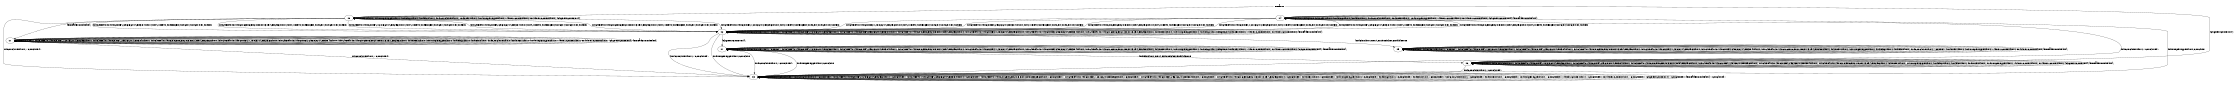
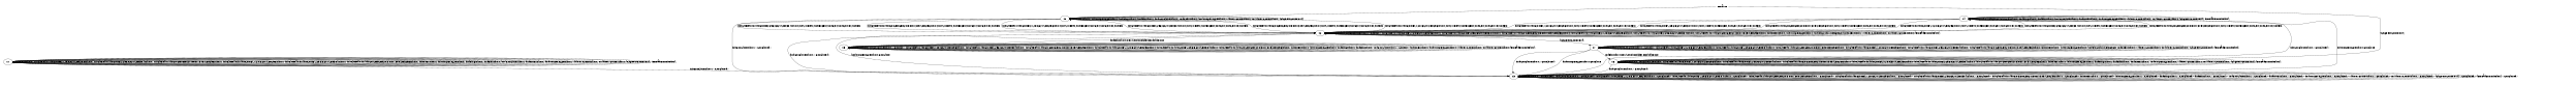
  digraph {
    n1 [label=s0]
    n2 [label=s1]
    n3 [label=s2]
    n4 [label=s3]
    n5 [label=s5]
    n6 [label=s7]
    n7 [label=s4]
    n8 [label=s6]
    __start0 [shape=none]
    n1 -> n1 [label="initNoFr_short/ "]
    n1 -> n1 [label="initUnxpFrType_short/ "]
    n1 -> n1 [label="hndPing_short/ "]
    n1 -> n1 [label="hndFin_short/ "]
    n1 -> n1 [label="hndConClose_short/ "]
    n1 -> n1 [label="hndNoFr_short/ "]
    n1 -> n1 [label="hndUnxpFrType_short/ "]
    n1 -> n1 [label="VldNewConID_short/ "]
    n1 -> n1 [label="InvldNewConID_short/ "]
    n1 -> n1 [label="[ChgDestConID-Ori]/ "]
-   n1 -> n2 [label="[RmPadFrmInitPkts]/ "]
    n1 -> n3 [label="initCltHello-vldACK:AES-128-GCM-SHA256_short/initSvrHello,hndEncExt,hndCert,hndCertVer,hndFin "]
    n1 -> n3 [label="initCltHello-vldACK:AES-256-GCM-SHA384_short/initSvrHello,hndEncExt,hndCert,hndCertVer,hndFin "]
    n1 -> n3 [label="initCltHello-vldACK:CHACHA20-POLY1305-SHA256_short/initSvrHello,hndEncExt,hndCert,hndCertVer,hndFin "]
    n1 -> n3 [label="initCltHello-invldACK:AES-128-GCM-SHA256_short/initSvrHello,hndEncExt,hndCert,hndCertVer,hndFin "]
    n1 -> n3 [label="initCltHello-invldACK:AES-256-GCM-SHA384_short/initSvrHello,hndEncExt,hndCert,hndCertVer,hndFin "]
    n1 -> n3 [label="initCltHello-invldACK:CHACHA20-POLY1305-SHA256_short/initSvrHello,hndEncExt,hndCert,hndCertVer,hndFin "]
    n1 -> n4 [label="initConClose_short/<ConClosed> "]
    n2 -> n2 [label="initPing_short/ "]
    n2 -> n2 [label="initCltHello-vldACK:AES-128-GCM-SHA256_short/ "]
    n2 -> n2 [label="initCltHello-vldACK:AES-256-GCM-SHA384_short/ "]
    n2 -> n2 [label="initCltHello-vldACK:CHACHA20-POLY1305-SHA256_short/ "]
    n2 -> n2 [label="initCltHello-invldACK:AES-128-GCM-SHA256_short/ "]
    n2 -> n2 [label="initCltHello-invldACK:AES-256-GCM-SHA384_short/ "]
    n2 -> n2 [label="initCltHello-invldACK:CHACHA20-POLY1305-SHA256_short/ "]
    n2 -> n2 [label="initNoFr_short/ "]
    n2 -> n2 [label="initUnxpFrType_short/ "]
    n2 -> n2 [label="hndPing_short/ "]
    n2 -> n2 [label="hndFin_short/ "]
    n2 -> n2 [label="hndConClose_short/ "]
    n2 -> n2 [label="hndNoFr_short/ "]
    n2 -> n2 [label="hndUnxpFrType_short/ "]
    n2 -> n2 [label="VldNewConID_short/ "]
    n2 -> n2 [label="InvldNewConID_short/ "]
    n2 -> n2 [label="[ChgDestConID-Ori]/ "]
    n2 -> n2 [label="[RmPadFrmInitPkts]/ "]
    n2 -> n4 [label="initConClose_short/<ConClosed> "]
    n3 -> n3 [label="initPing_short/ "]
    n3 -> n3 [label="initConClose_short/<ConAct> "]
    n3 -> n3 [label="initCltHello-vldACK:AES-128-GCM-SHA256_short/ "]
    n3 -> n3 [label="initCltHello-vldACK:AES-256-GCM-SHA384_short/ "]
    n3 -> n3 [label="initCltHello-vldACK:CHACHA20-POLY1305-SHA256_short/ "]
    n3 -> n3 [label="initCltHello-invldACK:AES-128-GCM-SHA256_short/ "]
    n3 -> n3 [label="initCltHello-invldACK:AES-256-GCM-SHA384_short/ "]
    n3 -> n3 [label="initCltHello-invldACK:CHACHA20-POLY1305-SHA256_short/ "]
    n3 -> n3 [label="initNoFr_short/ "]
    n3 -> n3 [label="initUnxpFrType_short/ "]
    n3 -> n3 [label="hndPing_short/PingACK "]
    n3 -> n3 [label="hndNoFr_short/ "]
    n3 -> n3 [label="VldNewConID_short/ "]
    n3 -> n3 [label="InvldNewConID_short/ "]
    n3 -> n3 [label="[RmPadFrmInitPkts]/ "]
    n3 -> n4 [label="hndConClose_short/<ConClosed> "]
    n3 -> n4 [label="hndUnxpFrType_short/ConClose "]
    n3 -> n5 [label="hndFin_short/NewSessionTicket,HndshkDone "]
    n3 -> n6 [label="[ChgDestConID-Ori]/ "]
    n4 -> n4 [label="initPing_short/<ConClosed> "]
    n4 -> n4 [label="initConClose_short/<ConClosed> "]
    n4 -> n4 [label="initCltHello-vldACK:AES-128-GCM-SHA256_short/<ConClosed> "]
    n4 -> n4 [label="initCltHello-vldACK:AES-256-GCM-SHA384_short/<ConClosed> "]
    n4 -> n4 [label="initCltHello-vldACK:CHACHA20-POLY1305-SHA256_short/<ConClosed> "]
    n4 -> n4 [label="initCltHello-invldACK:AES-128-GCM-SHA256_short/<ConClosed> "]
    n4 -> n4 [label="initCltHello-invldACK:AES-256-GCM-SHA384_short/<ConClosed> "]
    n4 -> n4 [label="initCltHello-invldACK:CHACHA20-POLY1305-SHA256_short/<ConClosed> "]
    n4 -> n4 [label="initNoFr_short/<ConClosed> "]
    n4 -> n4 [label="initUnxpFrType_short/<ConClosed> "]
    n4 -> n4 [label="hndPing_short/<ConClosed> "]
    n4 -> n4 [label="hndFin_short/<ConClosed> "]
    n4 -> n4 [label="hndConClose_short/<ConClosed> "]
    n4 -> n4 [label="hndNoFr_short/<ConClosed> "]
    n4 -> n4 [label="hndUnxpFrType_short/<ConClosed> "]
    n4 -> n4 [label="VldNewConID_short/<ConClosed> "]
    n4 -> n4 [label="InvldNewConID_short/<ConClosed> "]
    n4 -> n4 [label="[ChgDestConID-Ori]/<ConClosed> "]
    n4 -> n4 [label="[RmPadFrmInitPkts]/<ConClosed> "]
    n5 -> n5 [label="initPing_short/ "]
    n5 -> n5 [label="initConClose_short/<ConAct> "]
    n5 -> n5 [label="initCltHello-vldACK:AES-128-GCM-SHA256_short/ "]
    n5 -> n5 [label="initCltHello-vldACK:AES-256-GCM-SHA384_short/ "]
    n5 -> n5 [label="initCltHello-vldACK:CHACHA20-POLY1305-SHA256_short/ "]
    n5 -> n5 [label="initCltHello-invldACK:AES-128-GCM-SHA256_short/ "]
    n5 -> n5 [label="initCltHello-invldACK:AES-256-GCM-SHA384_short/ "]
    n5 -> n5 [label="initCltHello-invldACK:CHACHA20-POLY1305-SHA256_short/ "]
    n5 -> n5 [label="initNoFr_short/ "]
    n5 -> n5 [label="initUnxpFrType_short/ "]
    n5 -> n5 [label="hndPing_short/ "]
    n5 -> n5 [label="hndFin_short/ "]
    n5 -> n5 [label="hndConClose_short/<ConAct> "]
    n5 -> n5 [label="hndNoFr_short/ "]
    n5 -> n5 [label="hndUnxpFrType_short/ "]
    n5 -> n5 [label="VldNewConID_short/ "]
    n5 -> n5 [label="InvldNewConID_short/ "]
    n5 -> n5 [label="[RmPadFrmInitPkts]/ "]
    n6 -> n4 [label="hndConClose_short/<ConClosed> "]
    n6 -> n4 [label="hndUnxpFrType_short/ConClose "]
    n6 -> n6 [label="initPing_short/ "]
    n6 -> n6 [label="initConClose_short/<ConAct> "]
    n6 -> n6 [label="initCltHello-vldACK:AES-128-GCM-SHA256_short/ "]
    n6 -> n6 [label="initCltHello-vldACK:AES-256-GCM-SHA384_short/ "]
    n6 -> n6 [label="initCltHello-vldACK:CHACHA20-POLY1305-SHA256_short/ "]
    n6 -> n6 [label="initCltHello-invldACK:AES-128-GCM-SHA256_short/ "]
    n6 -> n6 [label="initCltHello-invldACK:AES-256-GCM-SHA384_short/ "]
    n6 -> n6 [label="initCltHello-invldACK:CHACHA20-POLY1305-SHA256_short/ "]
    n6 -> n6 [label="initNoFr_short/ "]
    n6 -> n6 [label="initUnxpFrType_short/ "]
    n6 -> n6 [label="hndPing_short/PingACK "]
    n6 -> n6 [label="hndNoFr_short/ "]
    n6 -> n6 [label="VldNewConID_short/ "]
    n6 -> n6 [label="InvldNewConID_short/ "]
    n6 -> n6 [label="[ChgDestConID-Ori]/ "]
    n6 -> n6 [label="[RmPadFrmInitPkts]/ "]
    n6 -> n8 [label="hndFin_short/NewSessionTicket,HndshkDone "]
    n7 -> n3 [label="initCltHello-vldACK:AES-128-GCM-SHA256_short/initSvrHello,hndEncExt,hndCert,hndCertVer,hndFin "]
    n7 -> n3 [label="initCltHello-vldACK:AES-256-GCM-SHA384_short/initSvrHello,hndEncExt,hndCert,hndCertVer,hndFin "]
    n7 -> n3 [label="initCltHello-vldACK:CHACHA20-POLY1305-SHA256_short/initSvrHello,hndEncExt,hndCert,hndCertVer,hndFin "]
    n7 -> n3 [label="initCltHello-invldACK:AES-128-GCM-SHA256_short/initSvrHello,hndEncExt,hndCert,hndCertVer,hndFin "]
    n7 -> n3 [label="initCltHello-invldACK:AES-256-GCM-SHA384_short/initSvrHello,hndEncExt,hndCert,hndCertVer,hndFin "]
    n7 -> n3 [label="initCltHello-invldACK:CHACHA20-POLY1305-SHA256_short/initSvrHello,hndEncExt,hndCert,hndCertVer,hndFin "]
    n7 -> n4 [label="initConClose_short/<ConClosed> "]
    n7 -> n4 [label="initUnxpFrType_short/ConClose "]
    n7 -> n7 [label="initPing_short/PingACK "]
    n7 -> n7 [label="initNoFr_short/ "]
    n7 -> n7 [label="hndPing_short/ "]
    n7 -> n7 [label="hndFin_short/ "]
    n7 -> n7 [label="hndConClose_short/ "]
    n7 -> n7 [label="hndNoFr_short/ "]
    n7 -> n7 [label="hndUnxpFrType_short/ "]
    n7 -> n7 [label="VldNewConID_short/ "]
    n7 -> n7 [label="InvldNewConID_short/ "]
    n7 -> n7 [label="[ChgDestConID-Ori]/ "]
    n7 -> n7 [label="[RmPadFrmInitPkts]/ "]
    n8 -> n4 [label="hndConClose_short/<ConClosed> "]
    n8 -> n8 [label="initPing_short/ "]
    n8 -> n8 [label="initConClose_short/ "]
    n8 -> n8 [label="initCltHello-vldACK:AES-128-GCM-SHA256_short/ "]
    n8 -> n8 [label="initCltHello-vldACK:AES-256-GCM-SHA384_short/ "]
    n8 -> n8 [label="initCltHello-vldACK:CHACHA20-POLY1305-SHA256_short/ "]
    n8 -> n8 [label="initCltHello-invldACK:AES-128-GCM-SHA256_short/ "]
    n8 -> n8 [label="initCltHello-invldACK:AES-256-GCM-SHA384_short/ "]
    n8 -> n8 [label="initCltHello-invldACK:CHACHA20-POLY1305-SHA256_short/ "]
    n8 -> n8 [label="initNoFr_short/ "]
    n8 -> n8 [label="initUnxpFrType_short/ "]
    n8 -> n8 [label="hndPing_short/ "]
    n8 -> n8 [label="hndFin_short/ "]
    n8 -> n8 [label="hndNoFr_short/ "]
    n8 -> n8 [label="hndUnxpFrType_short/ "]
    n8 -> n8 [label="VldNewConID_short/ "]
    n8 -> n8 [label="InvldNewConID_short/ "]
    n8 -> n8 [label="[ChgDestConID-Ori]/ "]
    n8 -> n8 [label="[RmPadFrmInitPkts]/ "]
    __start0 -> n1
    __start0 -> n8 [label="[ChgDestConID-Ori]/ "]
  }
